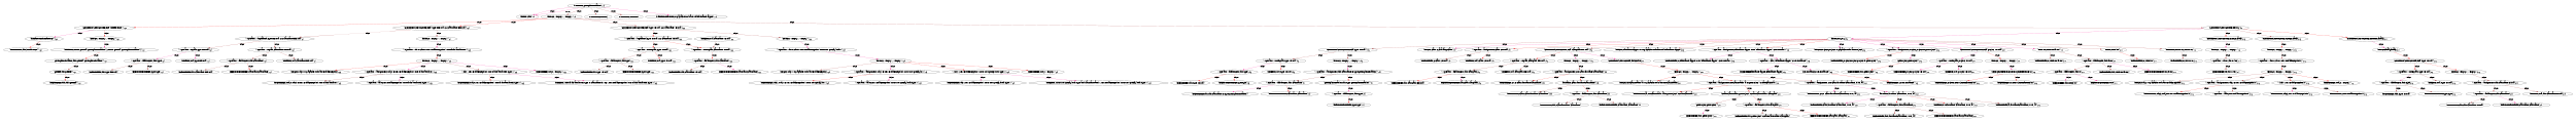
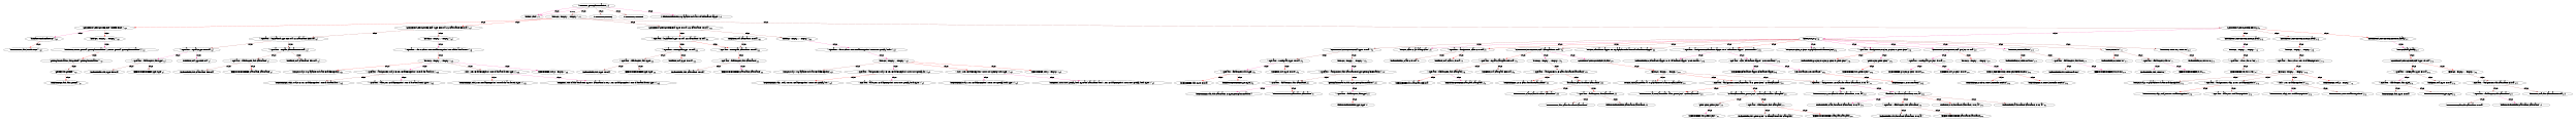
  digraph {
    edge [color=brown]
    n1 [label=<(METHOD,getImplementation)<SUB>179</SUB>>]
    n2 [label=<(PARAM,this)<SUB>179</SUB>>]
    n3 [label=<(BLOCK,&lt;empty&gt;,&lt;empty&gt;)<SUB>179</SUB>>]
    n4 [label=<(MODIFIER,PUBLIC)>]
    n5 [label=<(MODIFIER,VIRTUAL)>]
    n6 [label=<(METHOD_RETURN,org.apache.tools.ant.util.FileNameMapper)<SUB>179</SUB>>]
    n7 [label=<(CONTROL_STRUCTURE,IF,if (isReference()))<SUB>180</SUB>>]
    n8 [label=<(CONTROL_STRUCTURE,IF,if (type == null &amp;&amp; classname == null))<SUB>184</SUB>>]
    n9 [label=<(CONTROL_STRUCTURE,IF,if (type != null &amp;&amp; classname != null))<SUB>188</SUB>>]
    n10 [label=<(CONTROL_STRUCTURE,TRY,try)<SUB>192</SUB>>]
    n11 [label=<(isReference,isReference())<SUB>180</SUB>>]
    n12 [label=<(BLOCK,&lt;empty&gt;,&lt;empty&gt;)<SUB>180</SUB>>]
    n13 [label=<(&lt;operator&gt;.logicalAnd,type == null &amp;&amp; classname == null)<SUB>184</SUB>>]
    n14 [label=<(BLOCK,&lt;empty&gt;,&lt;empty&gt;)<SUB>184</SUB>>]
    n15 [label=<(&lt;operator&gt;.logicalAnd,type != null &amp;&amp; classname != null)<SUB>188</SUB>>]
    n16 [label=<(BLOCK,&lt;empty&gt;,&lt;empty&gt;)<SUB>188</SUB>>]
    n17 [label=<(BLOCK,try,try)<SUB>192</SUB>>]
    n18 [label=<(CONTROL_STRUCTURE,CATCH,catch)<SUB>213</SUB>>]
    n19 [label=<(CONTROL_STRUCTURE,CATCH,catch)<SUB>215</SUB>>]
    n20 [label=<(CONTROL_STRUCTURE,FINALLY,finally)<SUB>217</SUB>>]
    n21 [label=<(IDENTIFIER,this,isReference())<SUB>180</SUB>>]
    n22 [label=<(RETURN,return getRef().getImplementation();,return getRef().getImplementation();)<SUB>181</SUB>>]
    n23 [label=<(getImplementation,this.getRef().getImplementation())<SUB>181</SUB>>]
    n24 [label=<(getRef,this.getRef())<SUB>181</SUB>>]
    n25 [label=<(IDENTIFIER,this,this.getRef())<SUB>181</SUB>>]
    n26 [label=<(&lt;operator&gt;.equals,type == null)<SUB>184</SUB>>]
    n27 [label=<(&lt;operator&gt;.equals,classname == null)<SUB>184</SUB>>]
    n28 [label=<(&lt;operator&gt;.throw,throw new BuildException(&quot;one of the attributes...)<SUB>185</SUB>>]
    n29 [label=<(&lt;operator&gt;.fieldAccess,this.type)<SUB>184</SUB>>]
    n30 [label=<(LITERAL,null,type == null)<SUB>184</SUB>>]
    n31 [label=<(&lt;operator&gt;.fieldAccess,this.classname)<SUB>184</SUB>>]
    n32 [label=<(LITERAL,null,classname == null)<SUB>184</SUB>>]
    n33 [label=<(IDENTIFIER,this,type == null)>]
    n34 [label=<(FIELD_IDENTIFIER,type,type)<SUB>184</SUB>>]
    n35 [label=<(IDENTIFIER,this,classname == null)>]
    n36 [label=<(FIELD_IDENTIFIER,classname,classname)<SUB>184</SUB>>]
    n37 [label=<(BLOCK,&lt;empty&gt;,&lt;empty&gt;)<SUB>185</SUB>>]
    n38 [label=<(LOCAL,$obj0: org.apache.tools.ant.BuildException)<SUB>185</SUB>>]
    n39 [label=<(&lt;operator&gt;.assignment,$obj0 = new BuildException(&quot;one of the attribut...)<SUB>185</SUB>>]
    n40 [label=<(&lt;init&gt;,new BuildException(&quot;one of the attributes type ...)<SUB>185</SUB>>]
    n41 [label=<(IDENTIFIER,$obj0,&lt;empty&gt;)<SUB>185</SUB>>]
    n42 [label=<(IDENTIFIER,$obj0,$obj0 = new BuildException(&quot;one of the attribut...)<SUB>185</SUB>>]
    n43 [label=<(&lt;operator&gt;.alloc,new BuildException(&quot;one of the attributes type ...)<SUB>185</SUB>>]
    n44 [label=<(IDENTIFIER,$obj0,new BuildException(&quot;one of the attributes type ...)<SUB>185</SUB>>]
    n45 [label=<(LITERAL,&quot;one of the attributes type or classname is req...,new BuildException(&quot;one of the attributes type ...)<SUB>185</SUB>>]
    n46 [label=<(&lt;operator&gt;.notEquals,type != null)<SUB>188</SUB>>]
    n47 [label=<(&lt;operator&gt;.notEquals,classname != null)<SUB>188</SUB>>]
    n48 [label=<(&lt;operator&gt;.throw,throw new BuildException(&quot;must not specify both...)<SUB>189</SUB>>]
    n49 [label=<(&lt;operator&gt;.fieldAccess,this.type)<SUB>188</SUB>>]
    n50 [label=<(LITERAL,null,type != null)<SUB>188</SUB>>]
    n51 [label=<(&lt;operator&gt;.fieldAccess,this.classname)<SUB>188</SUB>>]
    n52 [label=<(IDENTIFIER,this,type != null)>]
    n53 [label=<(FIELD_IDENTIFIER,type,type)<SUB>188</SUB>>]
    n54 [label=<(IDENTIFIER,this,classname != null)>]
    n55 [label=<(FIELD_IDENTIFIER,classname,classname)<SUB>188</SUB>>]
    n56 [label=<(LITERAL,null,classname != null)<SUB>188</SUB>>]
    n57 [label=<(BLOCK,&lt;empty&gt;,&lt;empty&gt;)<SUB>189</SUB>>]
    n58 [label=<(LOCAL,$obj1: org.apache.tools.ant.BuildException)<SUB>189</SUB>>]
    n59 [label=<(&lt;operator&gt;.assignment,$obj1 = new BuildException(&quot;must not specify bo...)<SUB>189</SUB>>]
    n60 [label=<(&lt;init&gt;,new BuildException(&quot;must not specify both type ...)<SUB>189</SUB>>]
    n61 [label=<(IDENTIFIER,$obj1,&lt;empty&gt;)<SUB>189</SUB>>]
    n62 [label=<(IDENTIFIER,$obj1,$obj1 = new BuildException(&quot;must not specify bo...)<SUB>189</SUB>>]
    n63 [label=<(&lt;operator&gt;.alloc,new BuildException(&quot;must not specify both type ...)<SUB>189</SUB>>]
    n64 [label=<(IDENTIFIER,$obj1,new BuildException(&quot;must not specify both type ...)<SUB>189</SUB>>]
    n65 [label=<(LITERAL,&quot;must not specify both type and classname attri...,new BuildException(&quot;must not specify both type ...)<SUB>189</SUB>>]
    n66 [label=<(CONTROL_STRUCTURE,IF,if (type != null))<SUB>193</SUB>>]
    n67 [label=<(LOCAL,Class c: java.lang.Class)<SUB>197</SUB>>]
    n68 [label=<(&lt;operator&gt;.assignment,Class c = null)<SUB>197</SUB>>]
    n69 [label=<(CONTROL_STRUCTURE,IF,if (classpath == null))<SUB>198</SUB>>]
    n70 [label=<(LOCAL,FileNameMapper m: org.apache.tools.ant.util.FileNameMapper)<SUB>205</SUB>>]
    n71 [label=<(&lt;operator&gt;.assignment,FileNameMapper m = (FileNameMapper) c.newInstan...)<SUB>205</SUB>>]
    n72 [label=<(LOCAL,Project project: org.apache.tools.ant.Project)<SUB>206</SUB>>]
    n73 [label=<(&lt;operator&gt;.assignment,Project project = getProject())<SUB>206</SUB>>]
    n74 [label=<(CONTROL_STRUCTURE,IF,if (project != null))<SUB>207</SUB>>]
    n75 [label=<(setFrom,setFrom(from))<SUB>210</SUB>>]
    n76 [label=<(setTo,setTo(to))<SUB>211</SUB>>]
    n77 [label=<(RETURN,return m;,return m;)<SUB>212</SUB>>]
    n78 [label=<(BLOCK,&lt;empty&gt;,&lt;empty&gt;)<SUB>213</SUB>>]
    n79 [label=<(BLOCK,&lt;empty&gt;,&lt;empty&gt;)<SUB>215</SUB>>]
    n80 [label=<(BLOCK,finally,finally)<SUB>217</SUB>>]
    n81 [label=<(&lt;operator&gt;.notEquals,type != null)<SUB>193</SUB>>]
    n82 [label=<(BLOCK,&lt;empty&gt;,&lt;empty&gt;)<SUB>193</SUB>>]
    n83 [label=<(IDENTIFIER,c,Class c = null)<SUB>197</SUB>>]
    n84 [label=<(LITERAL,null,Class c = null)<SUB>197</SUB>>]
    n85 [label=<(&lt;operator&gt;.equals,classpath == null)<SUB>198</SUB>>]
    n86 [label=<(BLOCK,&lt;empty&gt;,&lt;empty&gt;)<SUB>198</SUB>>]
    n87 [label=<(CONTROL_STRUCTURE,ELSE,else)<SUB>200</SUB>>]
    n88 [label=<(IDENTIFIER,m,FileNameMapper m = (FileNameMapper) c.newInstan...)<SUB>205</SUB>>]
    n89 [label=<(&lt;operator&gt;.cast,(FileNameMapper) c.newInstance())<SUB>205</SUB>>]
    n90 [label=<(IDENTIFIER,project,Project project = getProject())<SUB>206</SUB>>]
    n91 [label=<(getProject,getProject())<SUB>206</SUB>>]
    n92 [label=<(&lt;operator&gt;.notEquals,project != null)<SUB>207</SUB>>]
    n93 [label=<(BLOCK,&lt;empty&gt;,&lt;empty&gt;)<SUB>207</SUB>>]
    n94 [label=<(IDENTIFIER,m,setFrom(from))<SUB>210</SUB>>]
    n95 [label=<(&lt;operator&gt;.fieldAccess,this.from)<SUB>210</SUB>>]
    n96 [label=<(IDENTIFIER,m,setTo(to))<SUB>211</SUB>>]
    n97 [label=<(&lt;operator&gt;.fieldAccess,this.to)<SUB>211</SUB>>]
    n98 [label=<(IDENTIFIER,m,return m;)<SUB>212</SUB>>]
    n99 [label=<(&lt;operator&gt;.fieldAccess,this.type)<SUB>193</SUB>>]
    n100 [label=<(LITERAL,null,type != null)<SUB>193</SUB>>]
    n101 [label=<(&lt;operator&gt;.assignment,this.classname = type.getImplementation())<SUB>194</SUB>>]
    n102 [label=<(IDENTIFIER,this,type != null)>]
    n103 [label=<(FIELD_IDENTIFIER,type,type)<SUB>193</SUB>>]
    n104 [label=<(&lt;operator&gt;.fieldAccess,this.classname)<SUB>194</SUB>>]
    n105 [label=<(getImplementation,this.type.getImplementation())<SUB>194</SUB>>]
    n106 [label=<(IDENTIFIER,this,this.classname = type.getImplementation())>]
    n107 [label=<(FIELD_IDENTIFIER,classname,classname)<SUB>194</SUB>>]
    n108 [label=<(&lt;operator&gt;.fieldAccess,this.type)<SUB>194</SUB>>]
    n109 [label=<(FIELD_IDENTIFIER,type,type)<SUB>194</SUB>>]
    n110 [label=<(&lt;operator&gt;.fieldAccess,this.classpath)<SUB>198</SUB>>]
    n111 [label=<(LITERAL,null,classpath == null)<SUB>198</SUB>>]
    n112 [label=<(&lt;operator&gt;.assignment,c = Class.forName(classname))<SUB>199</SUB>>]
    n113 [label=<(BLOCK,&lt;empty&gt;,&lt;empty&gt;)<SUB>200</SUB>>]
    n114 [label=<(IDENTIFIER,this,classpath == null)>]
    n115 [label=<(FIELD_IDENTIFIER,classpath,classpath)<SUB>198</SUB>>]
    n116 [label=<(IDENTIFIER,c,c = Class.forName(classname))<SUB>199</SUB>>]
    n117 [label=<(forName,Class.forName(classname))<SUB>199</SUB>>]
    n118 [label=<(IDENTIFIER,Class,Class.forName(classname))<SUB>199</SUB>>]
    n119 [label=<(&lt;operator&gt;.fieldAccess,this.classname)<SUB>199</SUB>>]
    n120 [label=<(IDENTIFIER,this,Class.forName(classname))>]
    n121 [label=<(FIELD_IDENTIFIER,classname,classname)<SUB>199</SUB>>]
    n122 [label=<(LOCAL,AntClassLoader al: org.apache.tools.ant.AntClassLoader)<SUB>201</SUB>>]
    n123 [label=<(&lt;operator&gt;.assignment,AntClassLoader al = getProject().createClassLoa...)<SUB>201</SUB>>]
    n124 [label=<(&lt;operator&gt;.assignment,c = Class.forName(classname, true, al))<SUB>202</SUB>>]
    n125 [label=<(IDENTIFIER,al,AntClassLoader al = getProject().createClassLoa...)<SUB>201</SUB>>]
    n126 [label=<(createClassLoader,getProject().createClassLoader(classpath))<SUB>201</SUB>>]
    n127 [label=<(IDENTIFIER,c,c = Class.forName(classname, true, al))<SUB>202</SUB>>]
    n128 [label=<(forName,forName(classname, true, al))<SUB>202</SUB>>]
    n129 [label=<(getProject,getProject())<SUB>201</SUB>>]
    n130 [label=<(&lt;operator&gt;.fieldAccess,this.classpath)<SUB>201</SUB>>]
    n131 [label=<(IDENTIFIER,this,getProject())<SUB>201</SUB>>]
    n132 [label=<(IDENTIFIER,this,getProject().createClassLoader(classpath))>]
    n133 [label=<(FIELD_IDENTIFIER,classpath,classpath)<SUB>201</SUB>>]
    n134 [label=<(IDENTIFIER,Class,forName(classname, true, al))<SUB>202</SUB>>]
    n135 [label=<(&lt;operator&gt;.fieldAccess,this.classname)<SUB>202</SUB>>]
    n136 [label=<(LITERAL,true,forName(classname, true, al))<SUB>202</SUB>>]
    n137 [label=<(IDENTIFIER,al,forName(classname, true, al))<SUB>202</SUB>>]
    n138 [label=<(IDENTIFIER,this,forName(classname, true, al))>]
    n139 [label=<(FIELD_IDENTIFIER,classname,classname)<SUB>202</SUB>>]
    n140 [label=<(TYPE_REF,FileNameMapper,FileNameMapper)<SUB>205</SUB>>]
    n141 [label=<(newInstance,c.newInstance())<SUB>205</SUB>>]
    n142 [label=<(IDENTIFIER,c,c.newInstance())<SUB>205</SUB>>]
    n143 [label=<(IDENTIFIER,this,getProject())<SUB>206</SUB>>]
    n144 [label=<(IDENTIFIER,project,project != null)<SUB>207</SUB>>]
    n145 [label=<(LITERAL,null,project != null)<SUB>207</SUB>>]
    n146 [label=<(setProjectReference,setProjectReference(m))<SUB>208</SUB>>]
    n147 [label=<(IDENTIFIER,project,setProjectReference(m))<SUB>208</SUB>>]
    n148 [label=<(IDENTIFIER,m,setProjectReference(m))<SUB>208</SUB>>]
    n149 [label=<(IDENTIFIER,this,setFrom(from))>]
    n150 [label=<(FIELD_IDENTIFIER,from,from)<SUB>210</SUB>>]
    n151 [label=<(IDENTIFIER,this,setTo(to))>]
    n152 [label=<(FIELD_IDENTIFIER,to,to)<SUB>211</SUB>>]
    n153 [label=<(&lt;operator&gt;.throw,throw be;)<SUB>214</SUB>>]
    n154 [label=<(IDENTIFIER,be,throw be;)<SUB>214</SUB>>]
    n155 [label=<(&lt;operator&gt;.throw,throw new BuildException(t);)<SUB>216</SUB>>]
    n156 [label=<(BLOCK,&lt;empty&gt;,&lt;empty&gt;)<SUB>216</SUB>>]
    n157 [label=<(LOCAL,$obj2: org.apache.tools.ant.BuildException)<SUB>216</SUB>>]
    n158 [label=<(&lt;operator&gt;.assignment,$obj2 = new BuildException(t))<SUB>216</SUB>>]
    n159 [label=<(&lt;init&gt;,new BuildException(t))<SUB>216</SUB>>]
    n160 [label=<(IDENTIFIER,$obj2,&lt;empty&gt;)<SUB>216</SUB>>]
    n161 [label=<(IDENTIFIER,$obj2,$obj2 = new BuildException(t))<SUB>216</SUB>>]
    n162 [label=<(&lt;operator&gt;.alloc,new BuildException(t))<SUB>216</SUB>>]
    n163 [label=<(IDENTIFIER,$obj2,new BuildException(t))<SUB>216</SUB>>]
    n164 [label=<(IDENTIFIER,t,new BuildException(t))<SUB>216</SUB>>]
    n165 [label=<(CONTROL_STRUCTURE,IF,if (type != null))<SUB>218</SUB>>]
    n166 [label=<(&lt;operator&gt;.notEquals,type != null)<SUB>218</SUB>>]
    n167 [label=<(BLOCK,&lt;empty&gt;,&lt;empty&gt;)<SUB>218</SUB>>]
    n168 [label=<(&lt;operator&gt;.fieldAccess,this.type)<SUB>218</SUB>>]
    n169 [label=<(LITERAL,null,type != null)<SUB>218</SUB>>]
    n170 [label=<(&lt;operator&gt;.assignment,this.classname = null)<SUB>219</SUB>>]
    n171 [label=<(IDENTIFIER,this,type != null)>]
    n172 [label=<(FIELD_IDENTIFIER,type,type)<SUB>218</SUB>>]
    n173 [label=<(&lt;operator&gt;.fieldAccess,this.classname)<SUB>219</SUB>>]
    n174 [label=<(LITERAL,null,this.classname = null)<SUB>219</SUB>>]
    n175 [label=<(IDENTIFIER,this,this.classname = null)>]
    n176 [label=<(FIELD_IDENTIFIER,classname,classname)<SUB>219</SUB>>]
    n1 -> n2 [color=deeppink label="AST: "]
    n1 -> n2 [color=deeppink label="DDG: "]
    n1 -> n3 [label="AST: "]
    n1 -> n4 [label="AST: "]
    n1 -> n5 [label="AST: "]
    n1 -> n6 [color=deeppink label="AST: "]
    n3 -> n7 [color=red label="AST: "]
    n3 -> n8 [color=red label="AST: "]
    n3 -> n9 [label="AST: "]
    n3 -> n10 [label="AST: "]
    n7 -> n11 [color=deeppink label="AST: "]
    n7 -> n12 [color=red label="AST: "]
    n8 -> n13 [label="AST: "]
    n8 -> n14 [label="AST: "]
    n9 -> n15 [color=red label="AST: "]
    n9 -> n16 [label="AST: "]
    n10 -> n17 [color=deeppink label="AST: "]
    n10 -> n18 [color=red label="AST: "]
    n10 -> n19 [label="AST: "]
    n10 -> n20 [color=red label="AST: "]
    n11 -> n21 [color=red label="AST: "]
    n12 -> n22 [color=deeppink label="AST: "]
    n13 -> n26 [label="AST: "]
    n13 -> n27 [label="AST: "]
    n14 -> n28 [color=deeppink label="AST: "]
    n15 -> n46 [color=red label="AST: "]
    n15 -> n47 [color=red label="AST: "]
    n16 -> n48 [color=deeppink label="AST: "]
    n17 -> n66 [label="AST: "]
    n17 -> n67 [color=deeppink label="AST: "]
    n17 -> n68 [color=red label="AST: "]
    n17 -> n69 [label="AST: "]
    n17 -> n70 [label="AST: "]
    n17 -> n71 [color=red label="AST: "]
    n17 -> n72 [color=deeppink label="AST: "]
    n17 -> n73 [color=deeppink label="AST: "]
    n17 -> n74 [color=deeppink label="AST: "]
    n17 -> n75 [color=deeppink label="AST: "]
    n17 -> n76 [label="AST: "]
    n17 -> n77 [label="AST: "]
    n18 -> n78 [color=deeppink label="AST: "]
    n19 -> n79 [color=red label="AST: "]
    n20 -> n80 [color=deeppink label="AST: "]
    n22 -> n23 [color=red label="AST: "]
    n23 -> n24 [label="AST: "]
    n24 -> n25 [color=red label="AST: "]
    n26 -> n29 [color=deeppink label="AST: "]
    n26 -> n30 [color=deeppink label="AST: "]
    n27 -> n31 [label="AST: "]
    n27 -> n32 [label="AST: "]
    n28 -> n37 [color=red label="AST: "]
    n29 -> n33 [label="AST: "]
    n29 -> n34 [label="AST: "]
    n31 -> n35 [label="AST: "]
    n31 -> n36 [color=red label="AST: "]
    n37 -> n38 [color=red label="AST: "]
    n37 -> n39 [color=deeppink label="AST: "]
    n37 -> n40 [label="AST: "]
    n37 -> n41 [color=deeppink label="AST: "]
    n39 -> n42 [label="AST: "]
    n39 -> n43 [color=deeppink label="AST: "]
    n40 -> n44 [color=red label="AST: "]
    n40 -> n45 [color=deeppink label="AST: "]
    n46 -> n49 [label="AST: "]
    n46 -> n50 [color=red label="AST: "]
    n47 -> n51 [color=red label="AST: "]
    n48 -> n57 [color=deeppink label="AST: "]
    n49 -> n52 [label="AST: "]
    n49 -> n53 [label="AST: "]
    n51 -> n54 [label="AST: "]
    n51 -> n55 [color=deeppink label="AST: "]
    n56 -> n47 [label="AST: "]
    n57 -> n58 [label="AST: "]
    n57 -> n59 [color=deeppink label="AST: "]
    n57 -> n60 [color=red label="AST: "]
    n57 -> n61 [color=red label="AST: "]
    n59 -> n62 [color=red label="AST: "]
    n59 -> n63 [color=deeppink label="AST: "]
    n60 -> n64 [color=deeppink label="AST: "]
    n60 -> n65 [color=deeppink label="AST: "]
    n66 -> n81 [label="AST: "]
    n66 -> n82 [label="AST: "]
    n68 -> n83 [label="AST: "]
    n68 -> n84 [color=red label="AST: "]
    n69 -> n85 [color=red label="AST: "]
    n69 -> n86 [color=deeppink label="AST: "]
    n69 -> n87 [color=deeppink label="AST: "]
    n71 -> n88 [color=deeppink label="AST: "]
    n71 -> n89 [color=deeppink label="AST: "]
    n73 -> n90 [color=red label="AST: "]
    n73 -> n91 [color=deeppink label="AST: "]
    n74 -> n92 [color=deeppink label="AST: "]
    n74 -> n93 [color=red label="AST: "]
    n75 -> n94 [label="AST: "]
    n75 -> n95 [label="AST: "]
    n76 -> n96 [color=red label="AST: "]
-   n95 -> n97 [label="AST: "]
+   n76 -> n97 [label="AST: "]
    n77 -> n98 [label="AST: "]
    n78 -> n153 [label="AST: "]
    n79 -> n155 [label="AST: "]
    n80 -> n165 [color=red label="AST: "]
    n81 -> n99 [color=deeppink label="AST: "]
    n81 -> n100 [color=red label="AST: "]
    n82 -> n101 [color=deeppink label="AST: "]
    n85 -> n110 [label="AST: "]
    n85 -> n111 [label="AST: "]
    n86 -> n112 [label="AST: "]
    n87 -> n113 [color=red label="AST: "]
    n89 -> n140 [color=deeppink label="AST: "]
    n89 -> n141 [color=deeppink label="AST: "]
    n91 -> n143 [color=red label="AST: "]
    n92 -> n144 [color=deeppink label="AST: "]
    n92 -> n145 [color=deeppink label="AST: "]
    n93 -> n146 [color=deeppink label="AST: "]
    n95 -> n149 [label="AST: "]
    n95 -> n150 [color=deeppink label="AST: "]
    n97 -> n151 [color=deeppink label="AST: "]
    n97 -> n152 [color=deeppink label="AST: "]
    n99 -> n102 [color=red label="AST: "]
    n99 -> n103 [color=red label="AST: "]
    n101 -> n104 [label="AST: "]
    n101 -> n105 [color=red label="AST: "]
    n104 -> n106 [color=deeppink label="AST: "]
    n104 -> n107 [color=red label="AST: "]
    n105 -> n108 [color=deeppink label="AST: "]
    n108 -> n109 [color=red label="AST: "]
    n110 -> n114 [color=red label="AST: "]
    n110 -> n115 [color=deeppink label="AST: "]
    n112 -> n116 [color=red label="AST: "]
    n112 -> n117 [color=red label="AST: "]
    n113 -> n122 [color=red label="AST: "]
    n113 -> n123 [color=red label="AST: "]
    n113 -> n124 [label="AST: "]
    n117 -> n118 [label="AST: "]
    n117 -> n119 [color=red label="AST: "]
    n119 -> n120 [label="AST: "]
    n119 -> n121 [label="AST: "]
    n123 -> n125 [color=red label="AST: "]
    n123 -> n126 [color=red label="AST: "]
    n124 -> n127 [color=deeppink label="AST: "]
    n124 -> n128 [color=deeppink label="AST: "]
    n126 -> n129 [label="AST: "]
    n126 -> n130 [color=red label="AST: "]
    n128 -> n134 [color=deeppink label="AST: "]
    n128 -> n135 [color=red label="AST: "]
    n128 -> n136 [color=red label="AST: "]
    n128 -> n137 [label="AST: "]
    n129 -> n131 [color=deeppink label="AST: "]
    n130 -> n132 [label="AST: "]
    n130 -> n133 [color=red label="AST: "]
    n135 -> n138 [label="AST: "]
    n135 -> n139 [label="AST: "]
    n141 -> n142 [color=red label="AST: "]
    n146 -> n147 [color=red label="AST: "]
    n146 -> n148 [color=red label="AST: "]
    n153 -> n154 [label="AST: "]
    n155 -> n156 [color=red label="AST: "]
    n156 -> n157 [label="AST: "]
    n156 -> n158 [label="AST: "]
    n156 -> n159 [color=red label="AST: "]
    n156 -> n160 [color=red label="AST: "]
    n158 -> n161 [color=red label="AST: "]
    n158 -> n162 [label="AST: "]
    n159 -> n163 [color=deeppink label="AST: "]
    n159 -> n164 [label="AST: "]
    n165 -> n166 [color=red label="AST: "]
    n165 -> n167 [color=red label="AST: "]
    n166 -> n168 [color=deeppink label="AST: "]
    n166 -> n169 [label="AST: "]
    n167 -> n170 [label="AST: "]
    n168 -> n171 [label="AST: "]
    n168 -> n172 [label="AST: "]
    n170 -> n173 [label="AST: "]
    n170 -> n174 [label="AST: "]
    n173 -> n175 [label="AST: "]
    n173 -> n176 [color=deeppink label="AST: "]
  }
